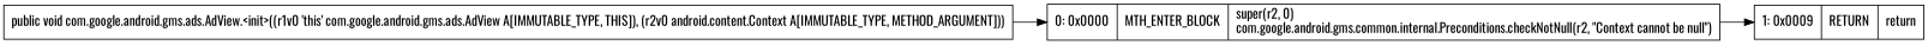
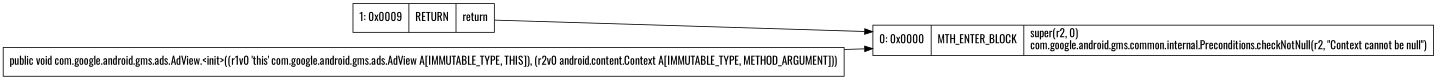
  digraph {
    rankdir=LR
    fontname=Oswald
    node [shape=record fontname=Oswald]
    edge [fontname=Oswald]
    n1 [label="{0\:\ 0x0000|MTH_ENTER_BLOCK\l|super(r2, 0)\lcom.google.android.gms.common.internal.Preconditions.checkNotNull(r2, \"Context cannot be null\")\l}"]
    n2 [label="{1\:\ 0x0009|RETURN\l|return\l}"]
    n3 [label="{public void com.google.android.gms.ads.AdView.\<init\>((r1v0 'this' com.google.android.gms.ads.AdView A[IMMUTABLE_TYPE, THIS]), (r2v0 android.content.Context A[IMMUTABLE_TYPE, METHOD_ARGUMENT])) }"]
-   n1 -> n2
+   n2 -> n1
    n3 -> n1
  }
